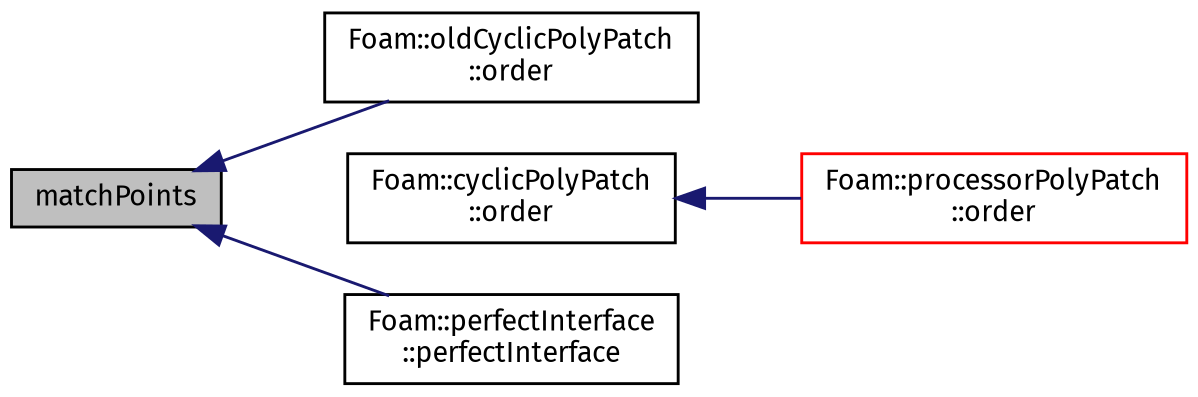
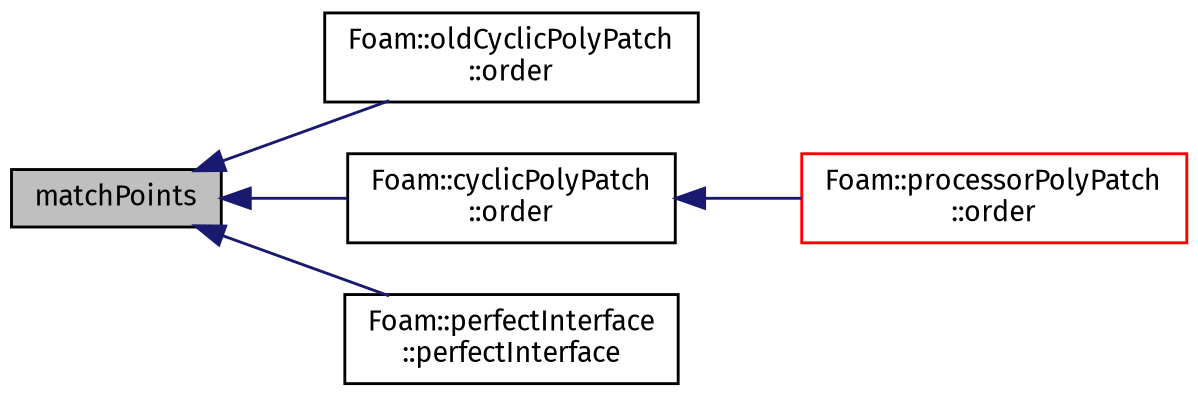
  digraph {
    fontname="Fira Sans"
    rankdir=LR
    node [color=black fontname="Fira Sans" fontsize=10 shape=record]
    edge [color=midnightblue dir=back fontname="Fira Sans" fontsize=10 labelfontname=FreeSans labelfontsize=10 style=solid]
    n1 [fillcolor=grey75 fontcolor=black height=0.2 label=matchPoints style=filled width=0.4]
    n2 [height=0.2 label="Foam::oldCyclicPolyPatch\l::order" width=0.4]
    n3 [height=0.2 label="Foam::cyclicPolyPatch\l::order" width=0.4]
    n4 [height=0.2 label="Foam::perfectInterface\l::perfectInterface" width=0.4]
    n5 [color=red height=0.2 label="Foam::processorPolyPatch\l::order" width=0.4]
    n1 -> n2
+   n1 -> n3
    n1 -> n4
    n3 -> n5
  }
